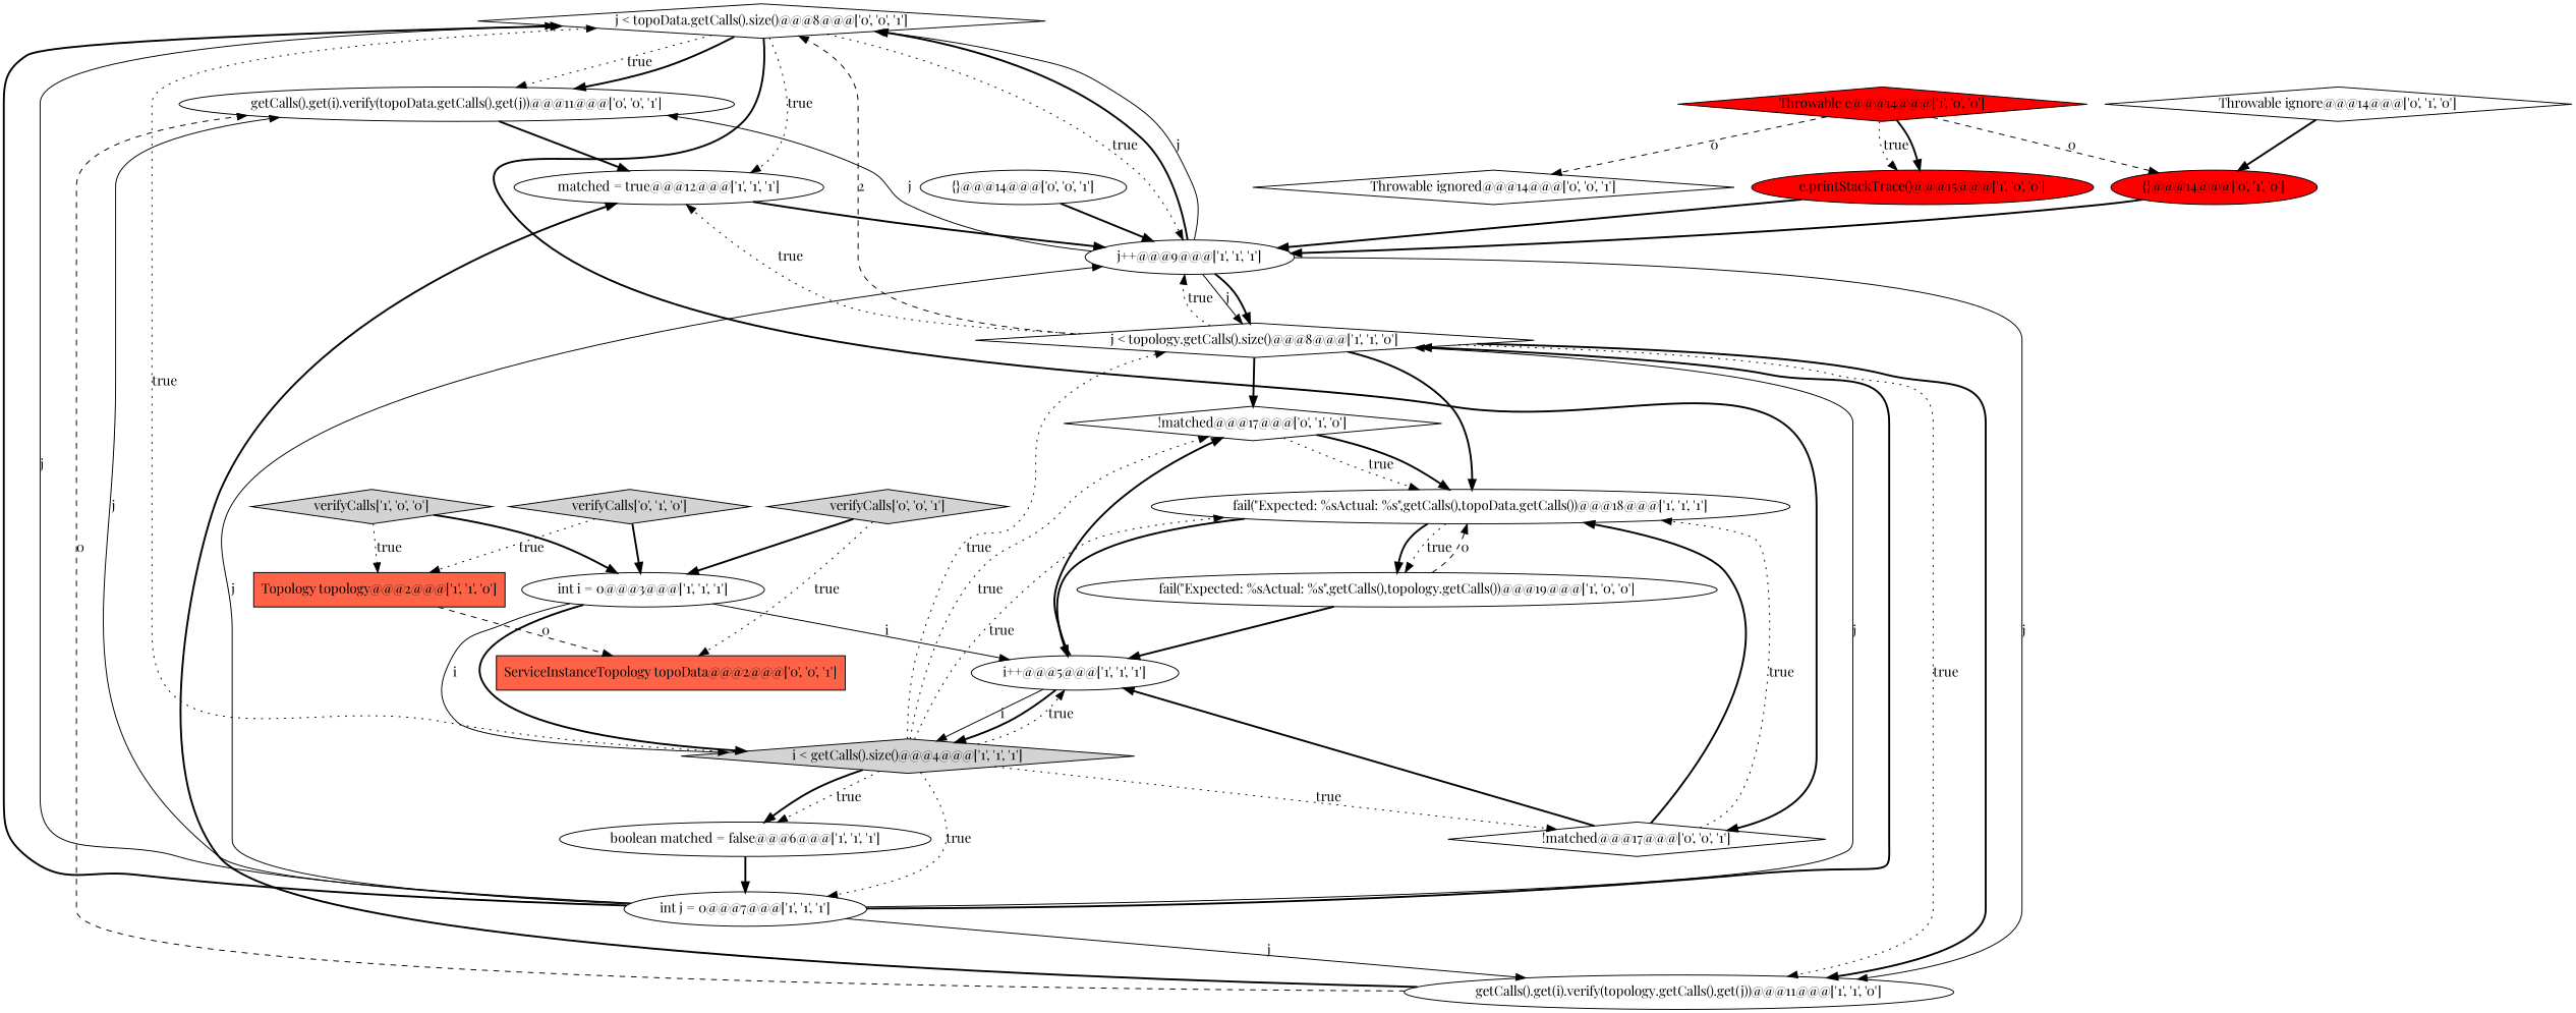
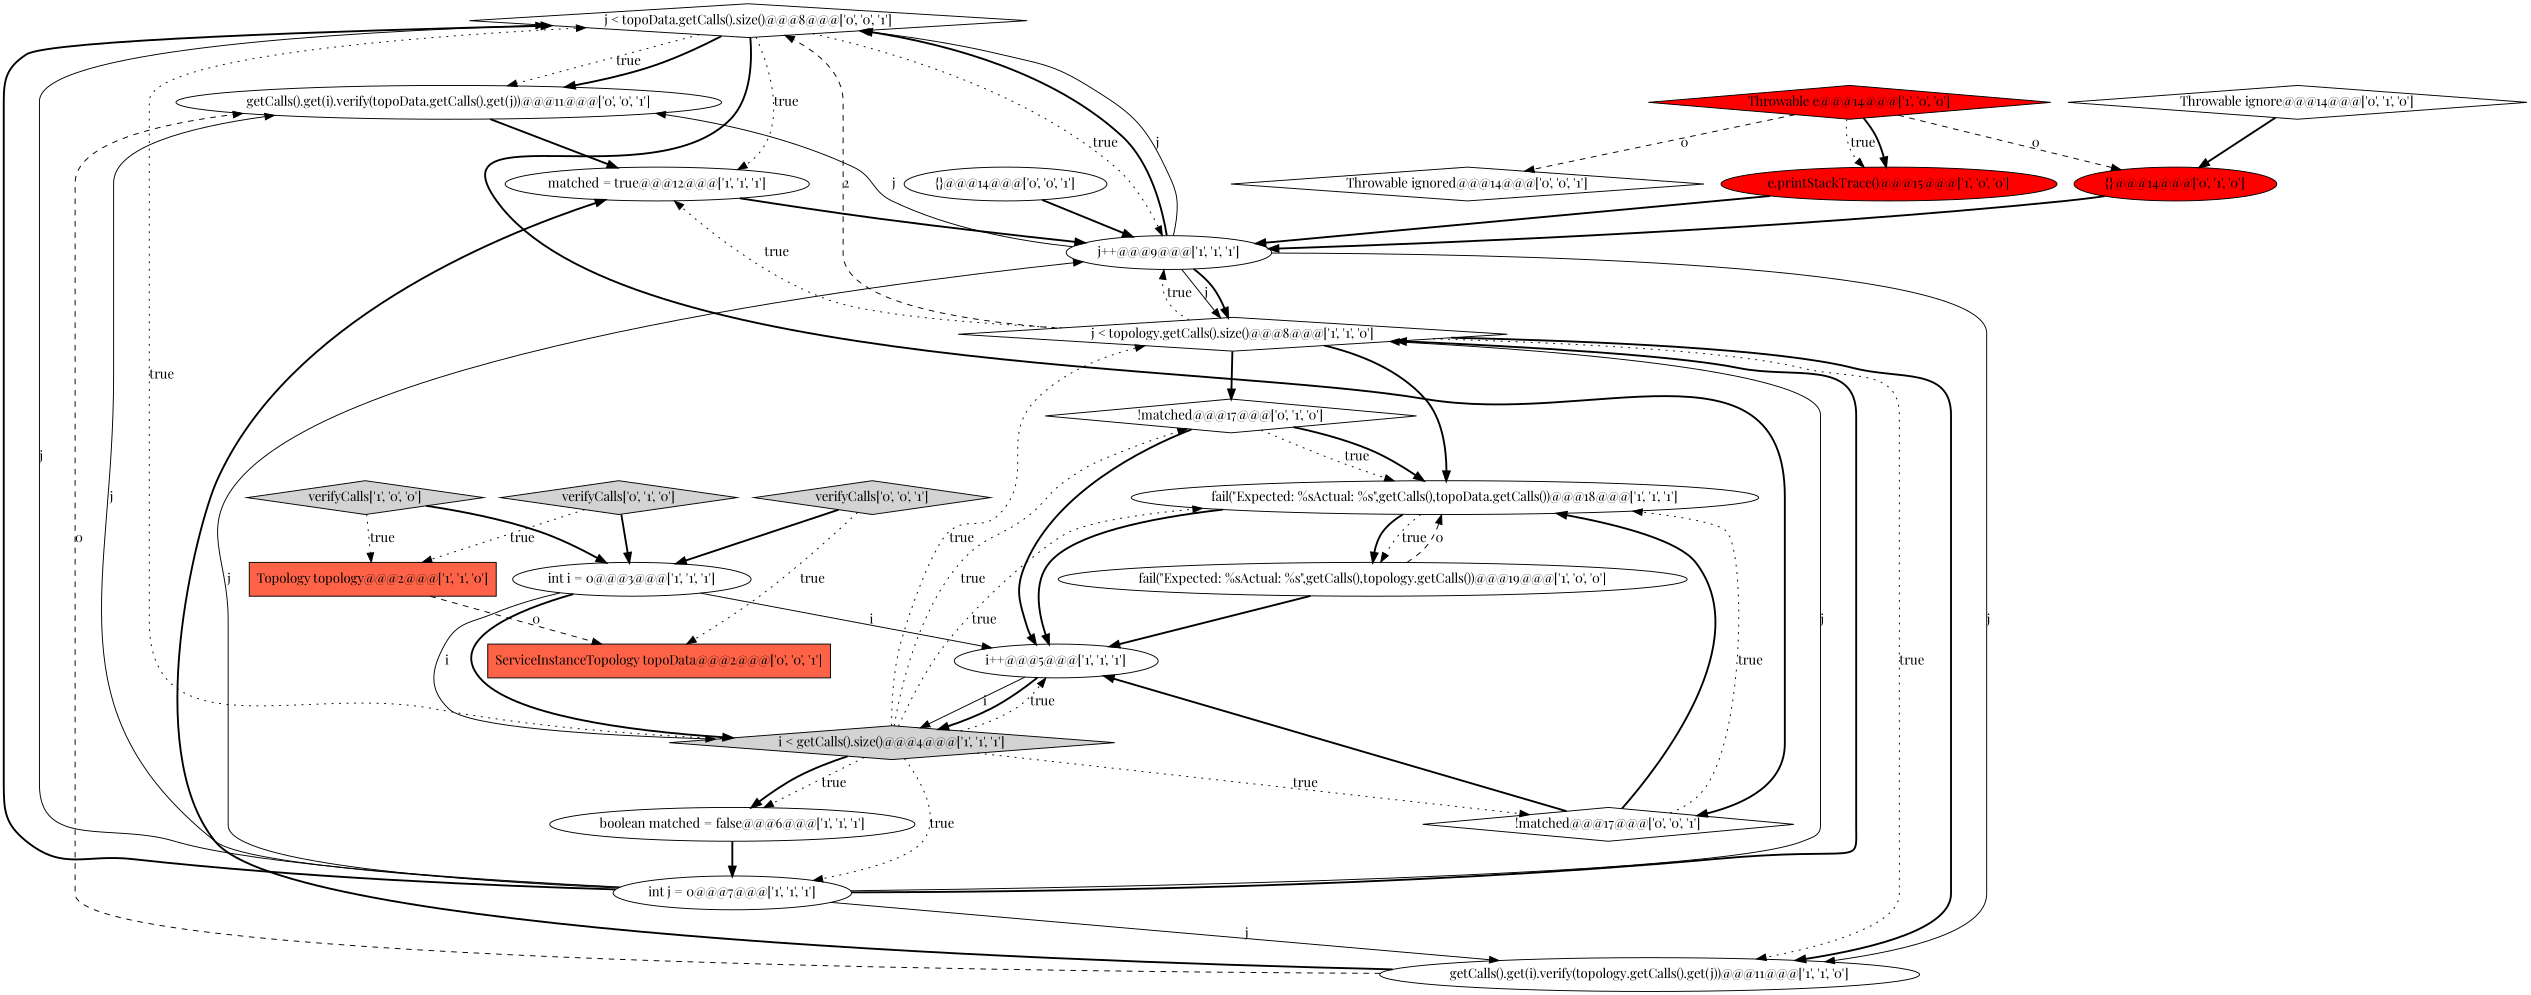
  digraph {
    fontname="Playfair Display"
    node [fillcolor=white fontname="Playfair Display" shape=ellipse style=filled]
    edge [fontname="Playfair Display" style=bold]
    n1 [label="j < topoData.getCalls().size()@@@8@@@['0', '0', '1']" shape=diamond]
    n2 [label="getCalls().get(i).verify(topoData.getCalls().get(j))@@@11@@@['0', '0', '1']"]
    n3 [label="matched = true@@@12@@@['1', '1', '1']"]
    n4 [label="j++@@@9@@@['1', '1', '1']"]
    n5 [label="!matched@@@17@@@['0', '0', '1']" shape=diamond]
    n6 [label="j < topology.getCalls().size()@@@8@@@['1', '1', '0']" shape=diamond]
    n7 [label="getCalls().get(i).verify(topology.getCalls().get(j))@@@11@@@['1', '1', '0']"]
    n8 [label="fail(\"Expected: %sActual: %s\",getCalls(),topoData.getCalls())@@@18@@@['1', '1', '1']"]
    n9 [label="i++@@@5@@@['1', '1', '1']"]
    n10 [label="!matched@@@17@@@['0', '1', '0']" shape=diamond]
    n11 [label="fail(\"Expected: %sActual: %s\",getCalls(),topology.getCalls())@@@19@@@['1', '0', '0']"]
    n12 [fillcolor=lightgray label="i < getCalls().size()@@@4@@@['1', '1', '1']" shape=diamond]
    n13 [fillcolor=lightgray label="verifyCalls['0', '1', '0']" shape=diamond]
    n14 [fillcolor=tomato label="Topology topology@@@2@@@['1', '1', '0']" shape=box]
    n15 [label="int i = 0@@@3@@@['1', '1', '1']"]
    n16 [fillcolor=tomato label="ServiceInstanceTopology topoData@@@2@@@['0', '0', '1']" shape=box]
    n17 [fillcolor=lightgray label="verifyCalls['0', '0', '1']" shape=diamond]
    n18 [label="Throwable ignore@@@14@@@['0', '1', '0']" shape=diamond]
    n19 [fillcolor=red label="{}@@@14@@@['0', '1', '0']"]
    n20 [fillcolor=lightgray label="verifyCalls['1', '0', '0']" shape=diamond]
    n21 [label="Throwable ignored@@@14@@@['0', '0', '1']" shape=diamond]
    n22 [label="{}@@@14@@@['0', '0', '1']"]
    n23 [label="int j = 0@@@7@@@['1', '1', '1']"]
    n24 [label="boolean matched = false@@@6@@@['1', '1', '1']"]
    n25 [fillcolor=red label="e.printStackTrace()@@@15@@@['1', '0', '0']"]
    n26 [fillcolor=red label="Throwable e@@@14@@@['1', '0', '0']" shape=diamond]
    n1 -> n2 [label=true style=dotted]
    n1 -> n2
    n1 -> n3 [label=true style=dotted]
    n1 -> n4 [label=true style=dotted]
    n1 -> n5
    n2 -> n3
    n3 -> n4
    n4 -> n1
    n4 -> n1 [label=j style=solid]
    n4 -> n2 [label=j style=solid]
    n4 -> n6 [label=j style=solid]
    n4 -> n6
    n4 -> n7 [label=j style=solid]
    n5 -> n8 [label=true style=dotted]
    n5 -> n8
    n5 -> n9
    n6 -> n1 [label=2 style=dashed]
    n6 -> n3 [label=true style=dotted]
    n6 -> n4 [label=true style=dotted]
    n6 -> n7 [label=true style=dotted]
    n6 -> n7
    n6 -> n8
    n6 -> n10
    n7 -> n2 [label=0 style=dashed]
    n7 -> n3
    n8 -> n9
    n8 -> n11
    n8 -> n11 [label=true style=dotted]
    n9 -> n12 [label=i style=solid]
    n9 -> n12
    n10 -> n8 [label=true style=dotted]
    n10 -> n8
-   n9 -> n10
+   n10 -> n9
    n11 -> n8 [label=0 style=dashed]
    n11 -> n9
    n12 -> n1 [label=true style=dotted]
    n12 -> n5 [label=true style=dotted]
    n12 -> n6 [label=true style=dotted]
    n12 -> n8 [label=true style=dotted]
    n12 -> n9 [label=true style=dotted]
    n12 -> n10 [label=true style=dotted]
    n12 -> n23 [label=true style=dotted]
    n12 -> n24 [label=true style=dotted]
    n12 -> n24
    n13 -> n14 [label=true style=dotted]
    n13 -> n15
    n14 -> n16 [label=0 style=dashed]
    n15 -> n9 [label=i style=solid]
    n15 -> n12 [label=i style=solid]
    n15 -> n12
    n17 -> n15
    n17 -> n16 [label=true style=dotted]
    n18 -> n19
    n19 -> n4
    n20 -> n14 [label=true style=dotted]
    n20 -> n15
    n22 -> n4
    n23 -> n1
    n23 -> n1 [label=j style=solid]
    n23 -> n2 [label=j style=solid]
    n23 -> n4 [label=j style=solid]
    n23 -> n6 [label=j style=solid]
    n23 -> n6
    n23 -> n7 [label=j style=solid]
    n24 -> n23
    n25 -> n4
    n26 -> n19 [label=0 style=dashed]
    n26 -> n21 [label=0 style=dashed]
    n26 -> n25 [label=true style=dotted]
    n26 -> n25
  }
